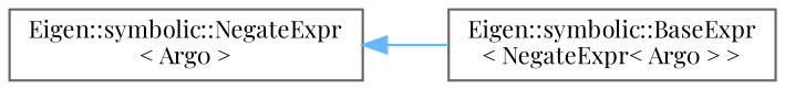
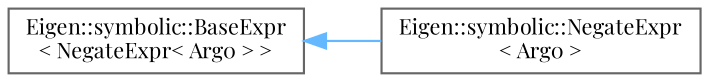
  digraph {
    rankdir=LR
    fontname="Playfair Display"
    node [color=grey40 fillcolor=white fontname="Playfair Display" fontsize=10 shape=box style=filled]
    n1 [height=0.2 label="Eigen::symbolic::BaseExpr\l\< NegateExpr\< Arg0 \> \>" width=0.4]
    n2 [height=0.2 label="Eigen::symbolic::NegateExpr\l\< Arg0 \>" width=0.4]
-   n2 -> n1 [color=steelblue1 dir=back fontname="Playfair Display" fontsize=10 labelfontname=Helvetica labelfontsize=10 style=solid]
+   n1 -> n2 [color=steelblue1 dir=back fontname="Playfair Display" fontsize=10 labelfontname=Helvetica labelfontsize=10 style=solid]
  }
